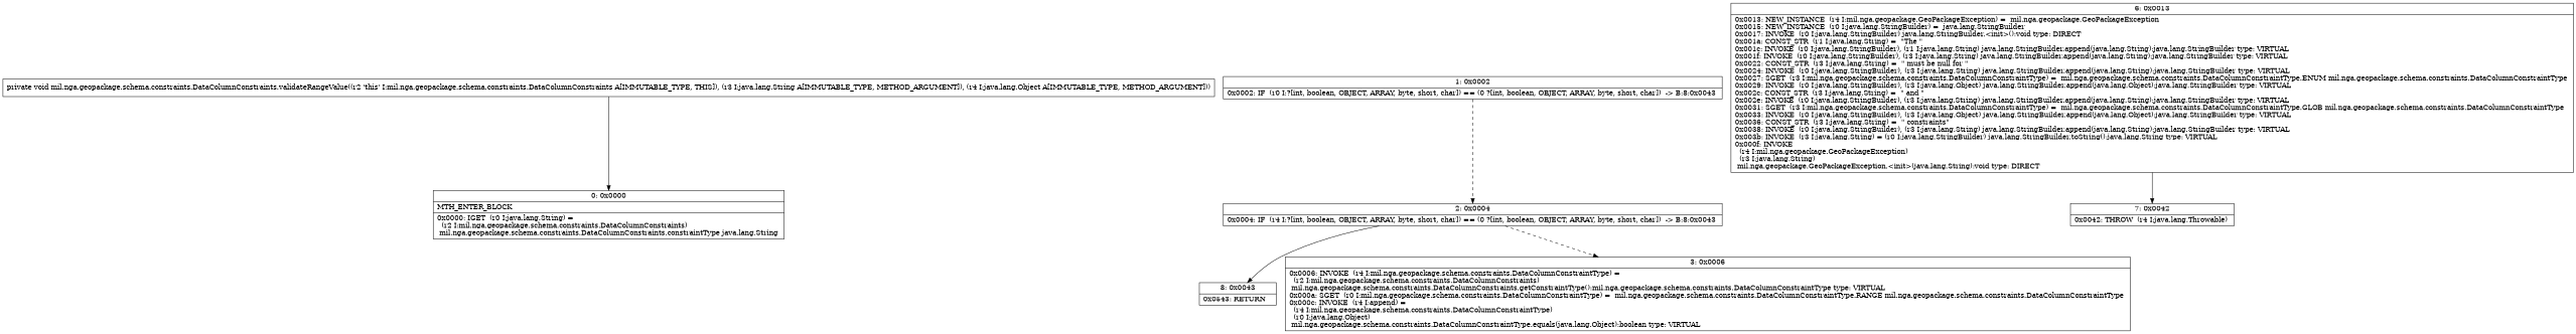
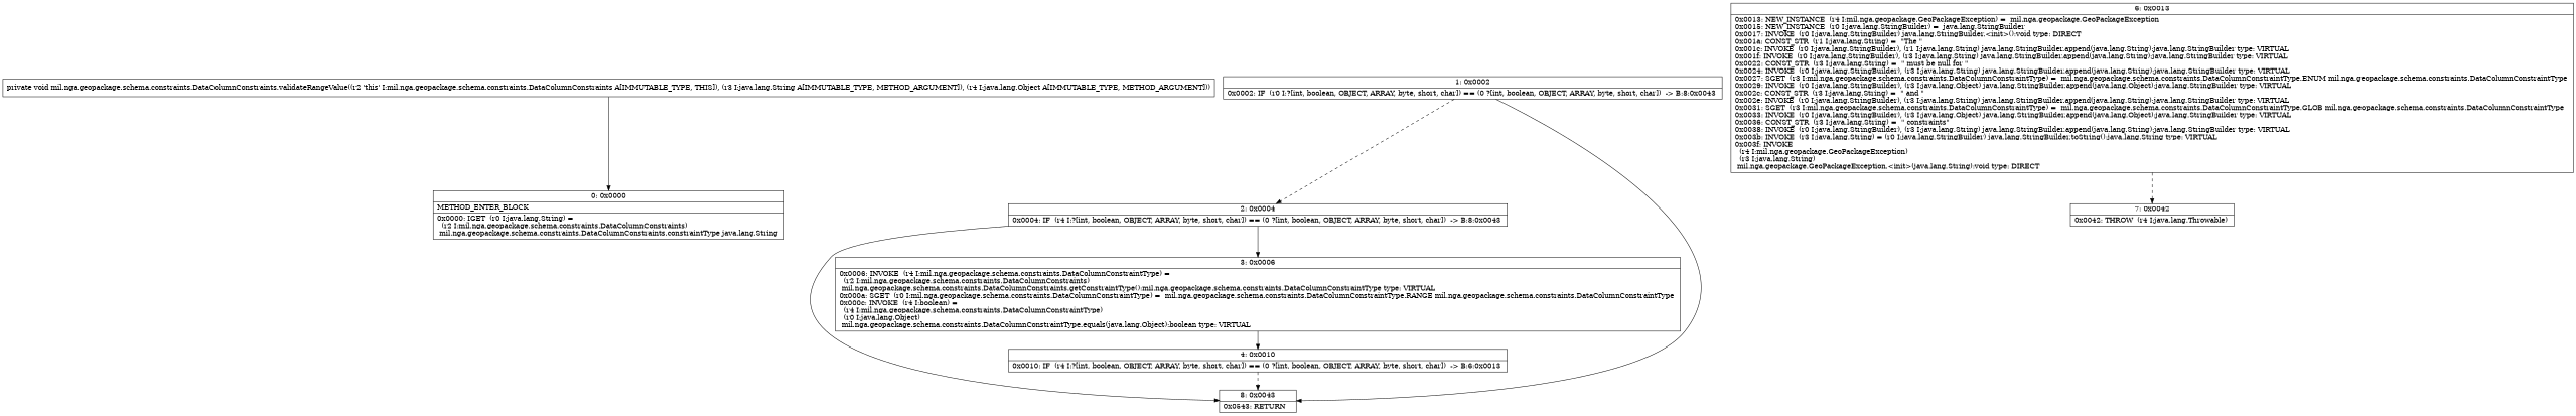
  digraph {
    node [shape=record]
-   n1 [label="{0\:\ 0x0000|MTH_ENTER_BLOCK\l|0x0000: IGET  (r0 I:java.lang.String) = \l  (r2 I:mil.nga.geopackage.schema.constraints.DataColumnConstraints)\l mil.nga.geopackage.schema.constraints.DataColumnConstraints.constraintType java.lang.String \l}"]
+   n1 [label="{0\:\ 0x0000|METHOD_ENTER_BLOCK\l|0x0000: IGET  (r0 I:java.lang.String) = \l  (r2 I:mil.nga.geopackage.schema.constraints.DataColumnConstraints)\l mil.nga.geopackage.schema.constraints.DataColumnConstraints.constraintType java.lang.String \l}"]
    n2 [label="{1\:\ 0x0002|0x0002: IF  (r0 I:?[int, boolean, OBJECT, ARRAY, byte, short, char]) == (0 ?[int, boolean, OBJECT, ARRAY, byte, short, char])  \-\> B:8:0x0043 \l}"]
    n3 [label="{2\:\ 0x0004|0x0004: IF  (r4 I:?[int, boolean, OBJECT, ARRAY, byte, short, char]) == (0 ?[int, boolean, OBJECT, ARRAY, byte, short, char])  \-\> B:8:0x0043 \l}"]
    n4 [label="{8\:\ 0x0043|0x0543: RETURN   \l}"]
-   n5 [label="{3\:\ 0x0006|0x0006: INVOKE  (r4 I:mil.nga.geopackage.schema.constraints.DataColumnConstraintType) = \l  (r2 I:mil.nga.geopackage.schema.constraints.DataColumnConstraints)\l mil.nga.geopackage.schema.constraints.DataColumnConstraints.getConstraintType():mil.nga.geopackage.schema.constraints.DataColumnConstraintType type: VIRTUAL \l0x000a: SGET  (r0 I:mil.nga.geopackage.schema.constraints.DataColumnConstraintType) =  mil.nga.geopackage.schema.constraints.DataColumnConstraintType.RANGE mil.nga.geopackage.schema.constraints.DataColumnConstraintType \l0x000c: INVOKE  (r4 I:append) = \l  (r4 I:mil.nga.geopackage.schema.constraints.DataColumnConstraintType)\l  (r0 I:java.lang.Object)\l mil.nga.geopackage.schema.constraints.DataColumnConstraintType.equals(java.lang.Object):boolean type: VIRTUAL \l}"]
-   n7 [label="{6\:\ 0x0013|0x0013: NEW_INSTANCE  (r4 I:mil.nga.geopackage.GeoPackageException) =  mil.nga.geopackage.GeoPackageException \l0x0015: NEW_INSTANCE  (r0 I:java.lang.StringBuilder) =  java.lang.StringBuilder \l0x0017: INVOKE  (r0 I:java.lang.StringBuilder) java.lang.StringBuilder.\<init\>():void type: DIRECT \l0x001a: CONST_STR  (r1 I:java.lang.String) =  \"The \" \l0x001c: INVOKE  (r0 I:java.lang.StringBuilder), (r1 I:java.lang.String) java.lang.StringBuilder.append(java.lang.String):java.lang.StringBuilder type: VIRTUAL \l0x001f: INVOKE  (r0 I:java.lang.StringBuilder), (r3 I:java.lang.String) java.lang.StringBuilder.append(java.lang.String):java.lang.StringBuilder type: VIRTUAL \l0x0022: CONST_STR  (r3 I:java.lang.String) =  \" must be null for \" \l0x0024: INVOKE  (r0 I:java.lang.StringBuilder), (r3 I:java.lang.String) java.lang.StringBuilder.append(java.lang.String):java.lang.StringBuilder type: VIRTUAL \l0x0027: SGET  (r3 I:mil.nga.geopackage.schema.constraints.DataColumnConstraintType) =  mil.nga.geopackage.schema.constraints.DataColumnConstraintType.ENUM mil.nga.geopackage.schema.constraints.DataColumnConstraintType \l0x0029: INVOKE  (r0 I:java.lang.StringBuilder), (r3 I:java.lang.Object) java.lang.StringBuilder.append(java.lang.Object):java.lang.StringBuilder type: VIRTUAL \l0x002c: CONST_STR  (r3 I:java.lang.String) =  \" and \" \l0x002e: INVOKE  (r0 I:java.lang.StringBuilder), (r3 I:java.lang.String) java.lang.StringBuilder.append(java.lang.String):java.lang.StringBuilder type: VIRTUAL \l0x0031: SGET  (r3 I:mil.nga.geopackage.schema.constraints.DataColumnConstraintType) =  mil.nga.geopackage.schema.constraints.DataColumnConstraintType.GLOB mil.nga.geopackage.schema.constraints.DataColumnConstraintType \l0x0033: INVOKE  (r0 I:java.lang.StringBuilder), (r3 I:java.lang.Object) java.lang.StringBuilder.append(java.lang.Object):java.lang.StringBuilder type: VIRTUAL \l0x0036: CONST_STR  (r3 I:java.lang.String) =  \" constraints\" \l0x0038: INVOKE  (r0 I:java.lang.StringBuilder), (r3 I:java.lang.String) java.lang.StringBuilder.append(java.lang.String):java.lang.StringBuilder type: VIRTUAL \l0x003b: INVOKE  (r3 I:java.lang.String) = (r0 I:java.lang.StringBuilder) java.lang.StringBuilder.toString():java.lang.String type: VIRTUAL \l0x000f: INVOKE  \l  (r4 I:mil.nga.geopackage.GeoPackageException)\l  (r3 I:java.lang.String)\l mil.nga.geopackage.GeoPackageException.\<init\>(java.lang.String):void type: DIRECT \l}"]
+   n5 [label="{3\:\ 0x0006|0x0006: INVOKE  (r4 I:mil.nga.geopackage.schema.constraints.DataColumnConstraintType) = \l  (r2 I:mil.nga.geopackage.schema.constraints.DataColumnConstraints)\l mil.nga.geopackage.schema.constraints.DataColumnConstraints.getConstraintType():mil.nga.geopackage.schema.constraints.DataColumnConstraintType type: VIRTUAL \l0x000a: SGET  (r0 I:mil.nga.geopackage.schema.constraints.DataColumnConstraintType) =  mil.nga.geopackage.schema.constraints.DataColumnConstraintType.RANGE mil.nga.geopackage.schema.constraints.DataColumnConstraintType \l0x000c: INVOKE  (r4 I:boolean) = \l  (r4 I:mil.nga.geopackage.schema.constraints.DataColumnConstraintType)\l  (r0 I:java.lang.Object)\l mil.nga.geopackage.schema.constraints.DataColumnConstraintType.equals(java.lang.Object):boolean type: VIRTUAL \l}"]
+   n6 [label="{4\:\ 0x0010|0x0010: IF  (r4 I:?[int, boolean, OBJECT, ARRAY, byte, short, char]) == (0 ?[int, boolean, OBJECT, ARRAY, byte, short, char])  \-\> B:6:0x0013 \l}"]
+   n7 [label="{6\:\ 0x0013|0x0013: NEW_INSTANCE  (r4 I:mil.nga.geopackage.GeoPackageException) =  mil.nga.geopackage.GeoPackageException \l0x0015: NEW_INSTANCE  (r0 I:java.lang.StringBuilder) =  java.lang.StringBuilder \l0x0017: INVOKE  (r0 I:java.lang.StringBuilder) java.lang.StringBuilder.\<init\>():void type: DIRECT \l0x001a: CONST_STR  (r1 I:java.lang.String) =  \"The \" \l0x001c: INVOKE  (r0 I:java.lang.StringBuilder), (r1 I:java.lang.String) java.lang.StringBuilder.append(java.lang.String):java.lang.StringBuilder type: VIRTUAL \l0x001f: INVOKE  (r0 I:java.lang.StringBuilder), (r3 I:java.lang.String) java.lang.StringBuilder.append(java.lang.String):java.lang.StringBuilder type: VIRTUAL \l0x0022: CONST_STR  (r3 I:java.lang.String) =  \" must be null for \" \l0x0024: INVOKE  (r0 I:java.lang.StringBuilder), (r3 I:java.lang.String) java.lang.StringBuilder.append(java.lang.String):java.lang.StringBuilder type: VIRTUAL \l0x0027: SGET  (r3 I:mil.nga.geopackage.schema.constraints.DataColumnConstraintType) =  mil.nga.geopackage.schema.constraints.DataColumnConstraintType.ENUM mil.nga.geopackage.schema.constraints.DataColumnConstraintType \l0x0029: INVOKE  (r0 I:java.lang.StringBuilder), (r3 I:java.lang.Object) java.lang.StringBuilder.append(java.lang.Object):java.lang.StringBuilder type: VIRTUAL \l0x002c: CONST_STR  (r3 I:java.lang.String) =  \" and \" \l0x002e: INVOKE  (r0 I:java.lang.StringBuilder), (r3 I:java.lang.String) java.lang.StringBuilder.append(java.lang.String):java.lang.StringBuilder type: VIRTUAL \l0x0031: SGET  (r3 I:mil.nga.geopackage.schema.constraints.DataColumnConstraintType) =  mil.nga.geopackage.schema.constraints.DataColumnConstraintType.GLOB mil.nga.geopackage.schema.constraints.DataColumnConstraintType \l0x0033: INVOKE  (r0 I:java.lang.StringBuilder), (r3 I:java.lang.Object) java.lang.StringBuilder.append(java.lang.Object):java.lang.StringBuilder type: VIRTUAL \l0x0036: CONST_STR  (r3 I:java.lang.String) =  \" constraints\" \l0x0038: INVOKE  (r0 I:java.lang.StringBuilder), (r3 I:java.lang.String) java.lang.StringBuilder.append(java.lang.String):java.lang.StringBuilder type: VIRTUAL \l0x003b: INVOKE  (r3 I:java.lang.String) = (r0 I:java.lang.StringBuilder) java.lang.StringBuilder.toString():java.lang.String type: VIRTUAL \l0x003f: INVOKE  \l  (r4 I:mil.nga.geopackage.GeoPackageException)\l  (r3 I:java.lang.String)\l mil.nga.geopackage.GeoPackageException.\<init\>(java.lang.String):void type: DIRECT \l}"]
    n8 [label="{7\:\ 0x0042|0x0042: THROW  (r4 I:java.lang.Throwable) \l}"]
    n9 [label="{private void mil.nga.geopackage.schema.constraints.DataColumnConstraints.validateRangeValue((r2 'this' I:mil.nga.geopackage.schema.constraints.DataColumnConstraints A[IMMUTABLE_TYPE, THIS]), (r3 I:java.lang.String A[IMMUTABLE_TYPE, METHOD_ARGUMENT]), (r4 I:java.lang.Object A[IMMUTABLE_TYPE, METHOD_ARGUMENT])) }"]
    n2 -> n3 [style=dashed]
+   n2 -> n4
    n3 -> n4
-   n3 -> n5 [style=dashed]
-   n7 -> n8
+   n3 -> n5 [style=solid]
+   n5 -> n6
+   n6 -> n4 [style=dashed]
+   n7 -> n8 [style=dashed]
    n9 -> n1
  }
